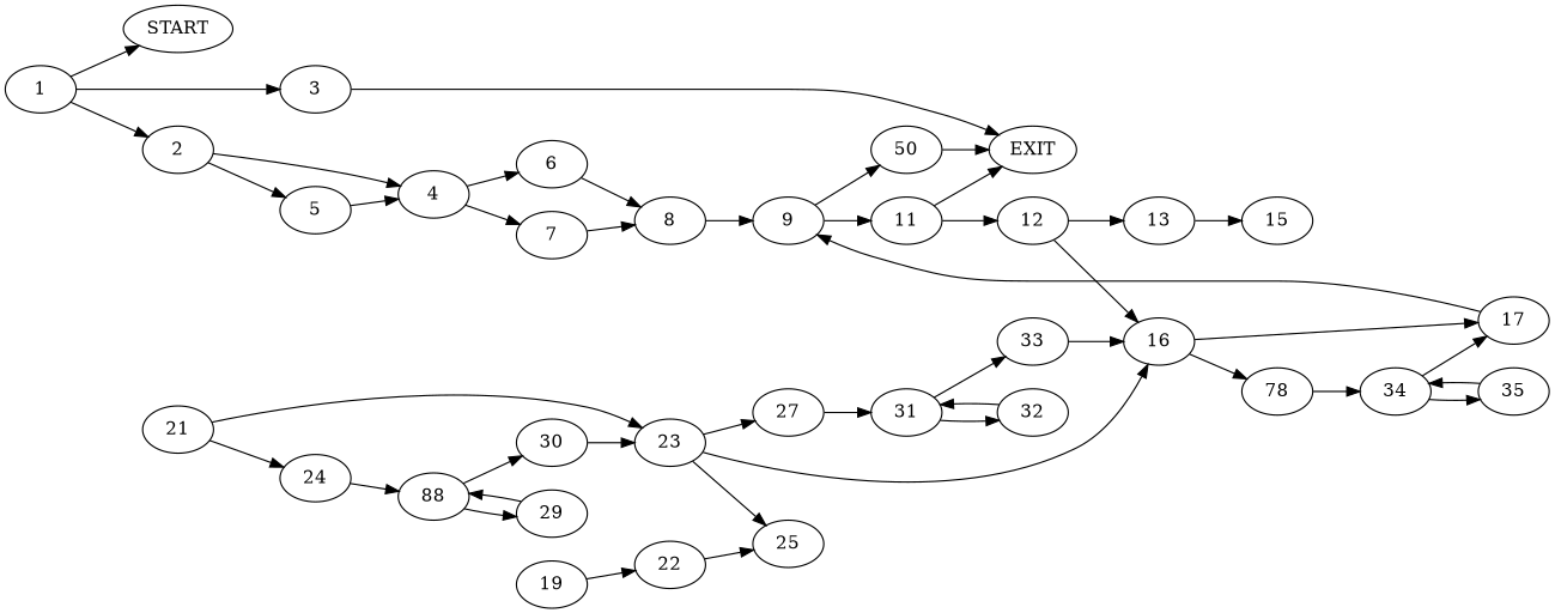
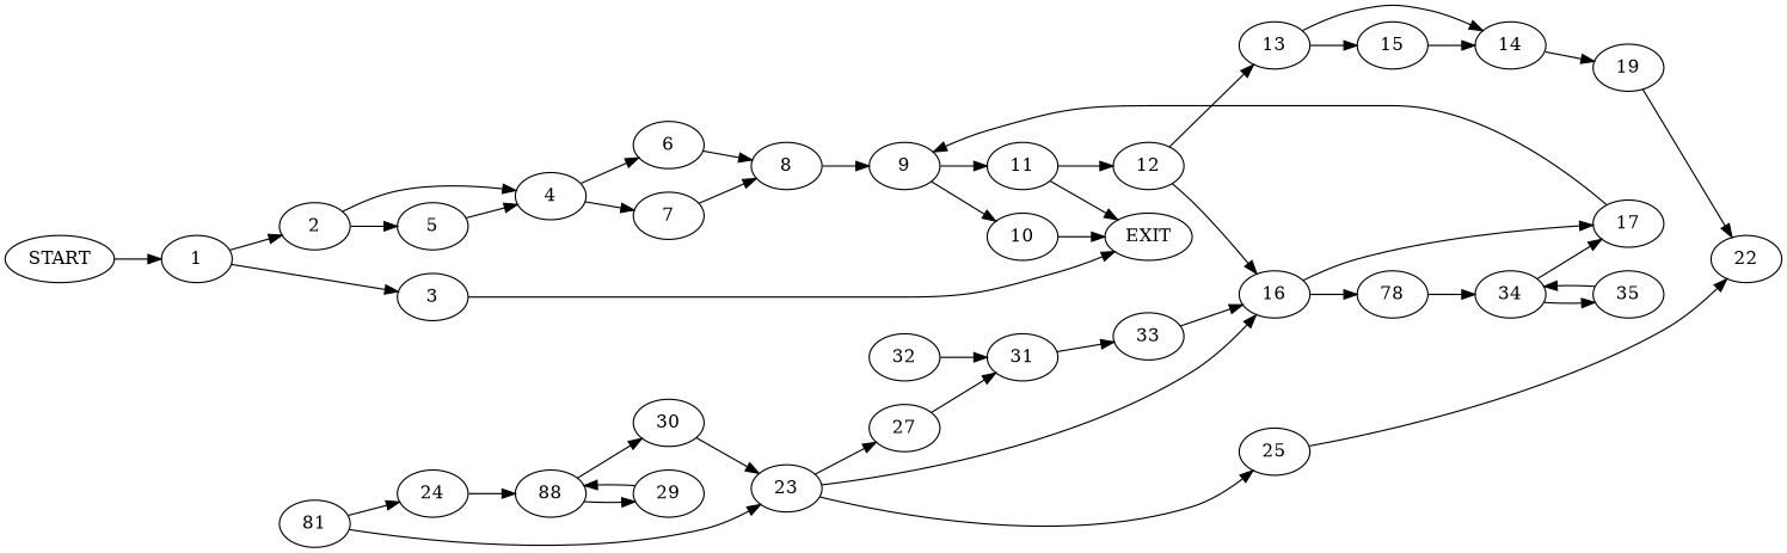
  digraph {
    rankdir=LR
    n1 [label=START]
    1
    2
    3
    n5 [label=EXIT]
    4
    5
    6
    7
    8
    9
-   10 [label=50]
+   10
    11
    12
    13
    16
+   14
    15
    17
    n20 [label=78]
    19
    22
    34
    35
    25
-   21
+   21 [label=81]
    23
    24
    27
    n30 [label=88]
    31
    29
    30
    32
    33
-   1 -> n1
+   n1 -> 1
    1 -> 2
    1 -> 3
    2 -> 4
    2 -> 5
    3 -> n5
    4 -> 6
    4 -> 7
    5 -> 4
    6 -> 8
    7 -> 8
    8 -> 9
    9 -> 10
    9 -> 11
    10 -> n5
    11 -> n5
    11 -> 12
    12 -> 13
    12 -> 16
+   13 -> 14
    13 -> 15
    16 -> 17
    16 -> n20
+   14 -> 19
+   15 -> 14
    17 -> 9
    n20 -> 34
    19 -> 22
-   22 -> 25
+   25 -> 22
    34 -> 17
    34 -> 35
    35 -> 34
    21 -> 23
    21 -> 24
    23 -> 16
    23 -> 25
    23 -> 27
    24 -> n30
    27 -> 31
    n30 -> 29
    n30 -> 30
-   31 -> 32
    31 -> 33
    29 -> n30
    30 -> 23
    32 -> 31
    33 -> 16
  }
